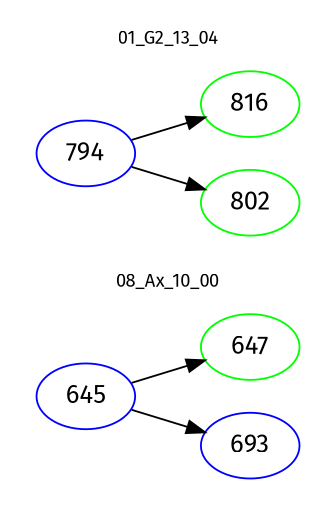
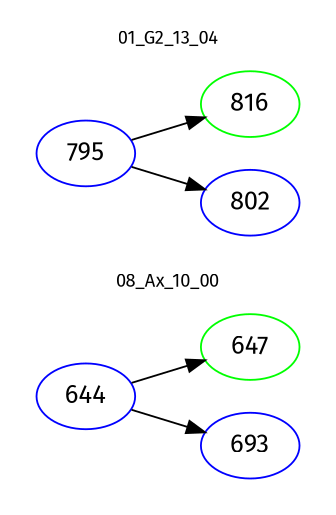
  digraph {
    fontname="Fira Sans"
    rankdir=LR
    node [color=blue fontname="Fira Sans"]
    edge [color=black fontname="Fira Sans"]
-   n1 [label=645]
+   n1 [label=644]
    n2 [label=693]
    n3 [color=green label=647]
-   n4 [label=794]
-   n5 [color=green label=802]
+   n4 [label=795]
+   n5 [label=802]
    n6 [color=green label=816]
    subgraph cluster_1 {
      color=white
      fontsize=10
      label="08_Ax_10_00"
      n1
      n2
      n3
    }
    subgraph cluster_2 {
      color=white
      fontsize=10
      label="01_G2_13_04"
      n4
      n5
      n6
    }
    n1 -> n2
    n1 -> n3
    n4 -> n5
    n4 -> n6
  }
